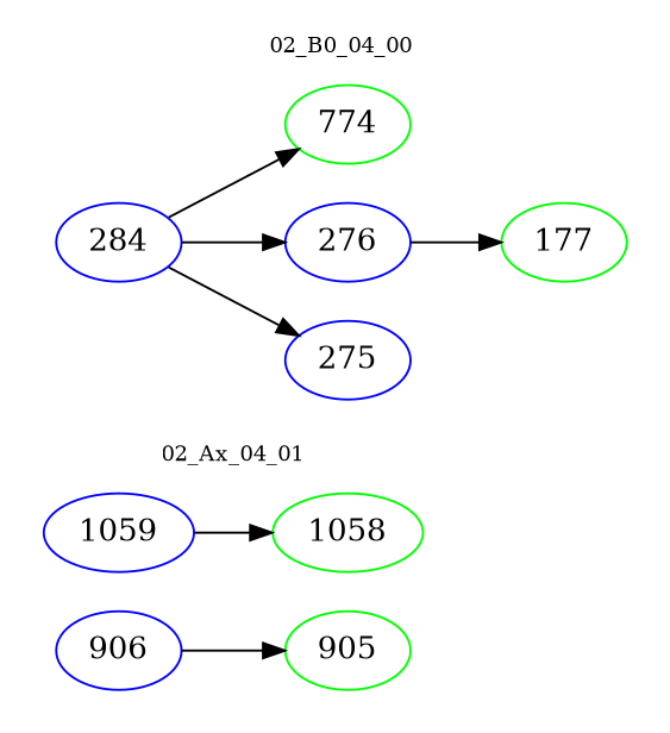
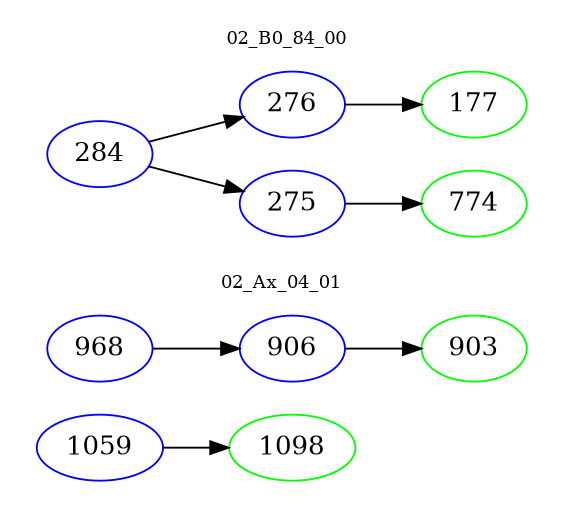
  digraph {
    fontname="DejaVu Serif"
    rankdir=LR
    node [color=blue fontname="DejaVu Serif"]
    edge [color=black fontname="DejaVu Serif"]
+   n1 [label=968]
    n2 [label=1059]
    n3 [label=906]
-   n4 [color=green label=1058]
-   n5 [color=green label=905]
+   n4 [color=green label=1098]
+   n5 [color=green label=903]
    n6 [label=284]
    n7 [label=275]
    n8 [label=276]
    n9 [color=green label=774]
    n10 [color=green label=177]
    subgraph cluster_1 {
      color=white
      fontsize=10
      label="02_Ax_04_01"
+     n1
      n2
      n3
      n4
      n5
    }
    subgraph cluster_2 {
      color=white
      fontsize=10
-     label="02_B0_04_00"
+     label="02_B0_84_00"
      n6
      n7
      n8
      n9
      n10
    }
+   n1 -> n3
    n2 -> n4
    n3 -> n5
    n6 -> n7
    n6 -> n8
-   n6 -> n9
+   n7 -> n9
    n8 -> n10
  }
